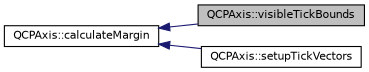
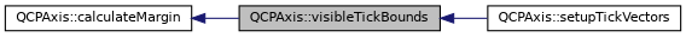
  digraph {
    rankdir=LR
    node [color=black fillcolor=white fontname=Helvetica fontsize=10 shape=record style=filled]
    edge [color=midnightblue dir=back fontname=Helvetica fontsize=10 labelfontname=Helvetica labelfontsize=10 style=solid]
    n1 [fillcolor=grey75 fontcolor=black height=0.2 label="QCPAxis::visibleTickBounds" width=0.4]
    n2 [height=0.2 label="QCPAxis::setupTickVectors" width=0.4]
    n3 [height=0.2 label="QCPAxis::calculateMargin" width=0.4]
-   n3 -> n2
+   n1 -> n2
    n3 -> n1
  }
